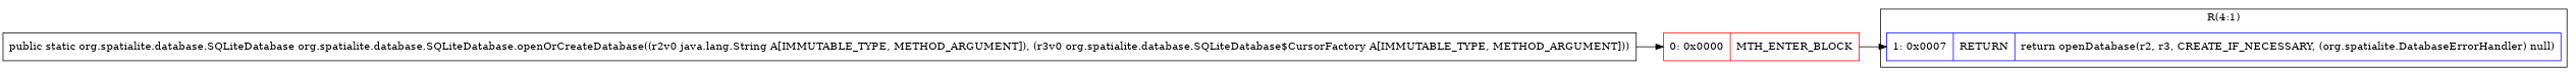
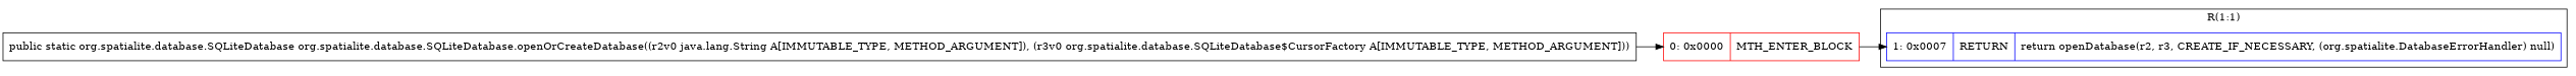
  digraph {
    rankdir=LR
    node [shape=record]
    n1 [color=blue label="{1\:\ 0x0007|RETURN\l|return openDatabase(r2, r3, CREATE_IF_NECESSARY, (org.spatialite.DatabaseErrorHandler) null)\l}"]
    n2 [color=red label="{0\:\ 0x0000|MTH_ENTER_BLOCK\l}"]
    n3 [label="{public static org.spatialite.database.SQLiteDatabase org.spatialite.database.SQLiteDatabase.openOrCreateDatabase((r2v0 java.lang.String A[IMMUTABLE_TYPE, METHOD_ARGUMENT]), (r3v0 org.spatialite.database.SQLiteDatabase$CursorFactory A[IMMUTABLE_TYPE, METHOD_ARGUMENT])) }"]
    subgraph cluster_1 {
-     label="R(4:1)"
+     label="R(1:1)"
      n1
    }
    n2 -> n1
    n3 -> n2
  }
